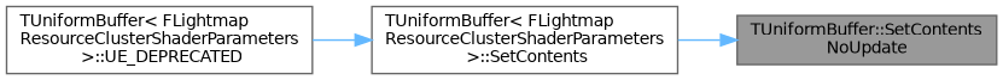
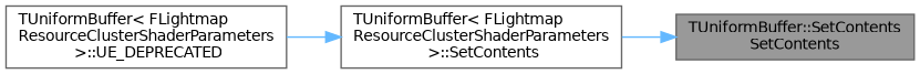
  digraph {
    rankdir=RL
    node [color=grey40 fillcolor=white fontname=Helvetica fontsize=10 shape=box style=filled]
    edge [color=steelblue1 dir=back fontname=Helvetica fontsize=10 labelfontname=Helvetica labelfontsize=10 style=solid]
-   n1 [color=gray40 fillcolor=grey60 fontcolor=black height=0.2 label="TUniformBuffer::SetContents\lNoUpdate" width=0.4]
+   n1 [color=gray40 fillcolor=grey60 fontcolor=black height=0.2 label="TUniformBuffer::SetContents\lSetContents" width=0.4]
    n2 [height=0.2 label="TUniformBuffer\< FLightmap\lResourceClusterShaderParameters\l \>::SetContents" width=0.4]
    n3 [height=0.2 label="TUniformBuffer\< FLightmap\lResourceClusterShaderParameters\l \>::UE_DEPRECATED" width=0.4]
    n1 -> n2
    n2 -> n3
  }
